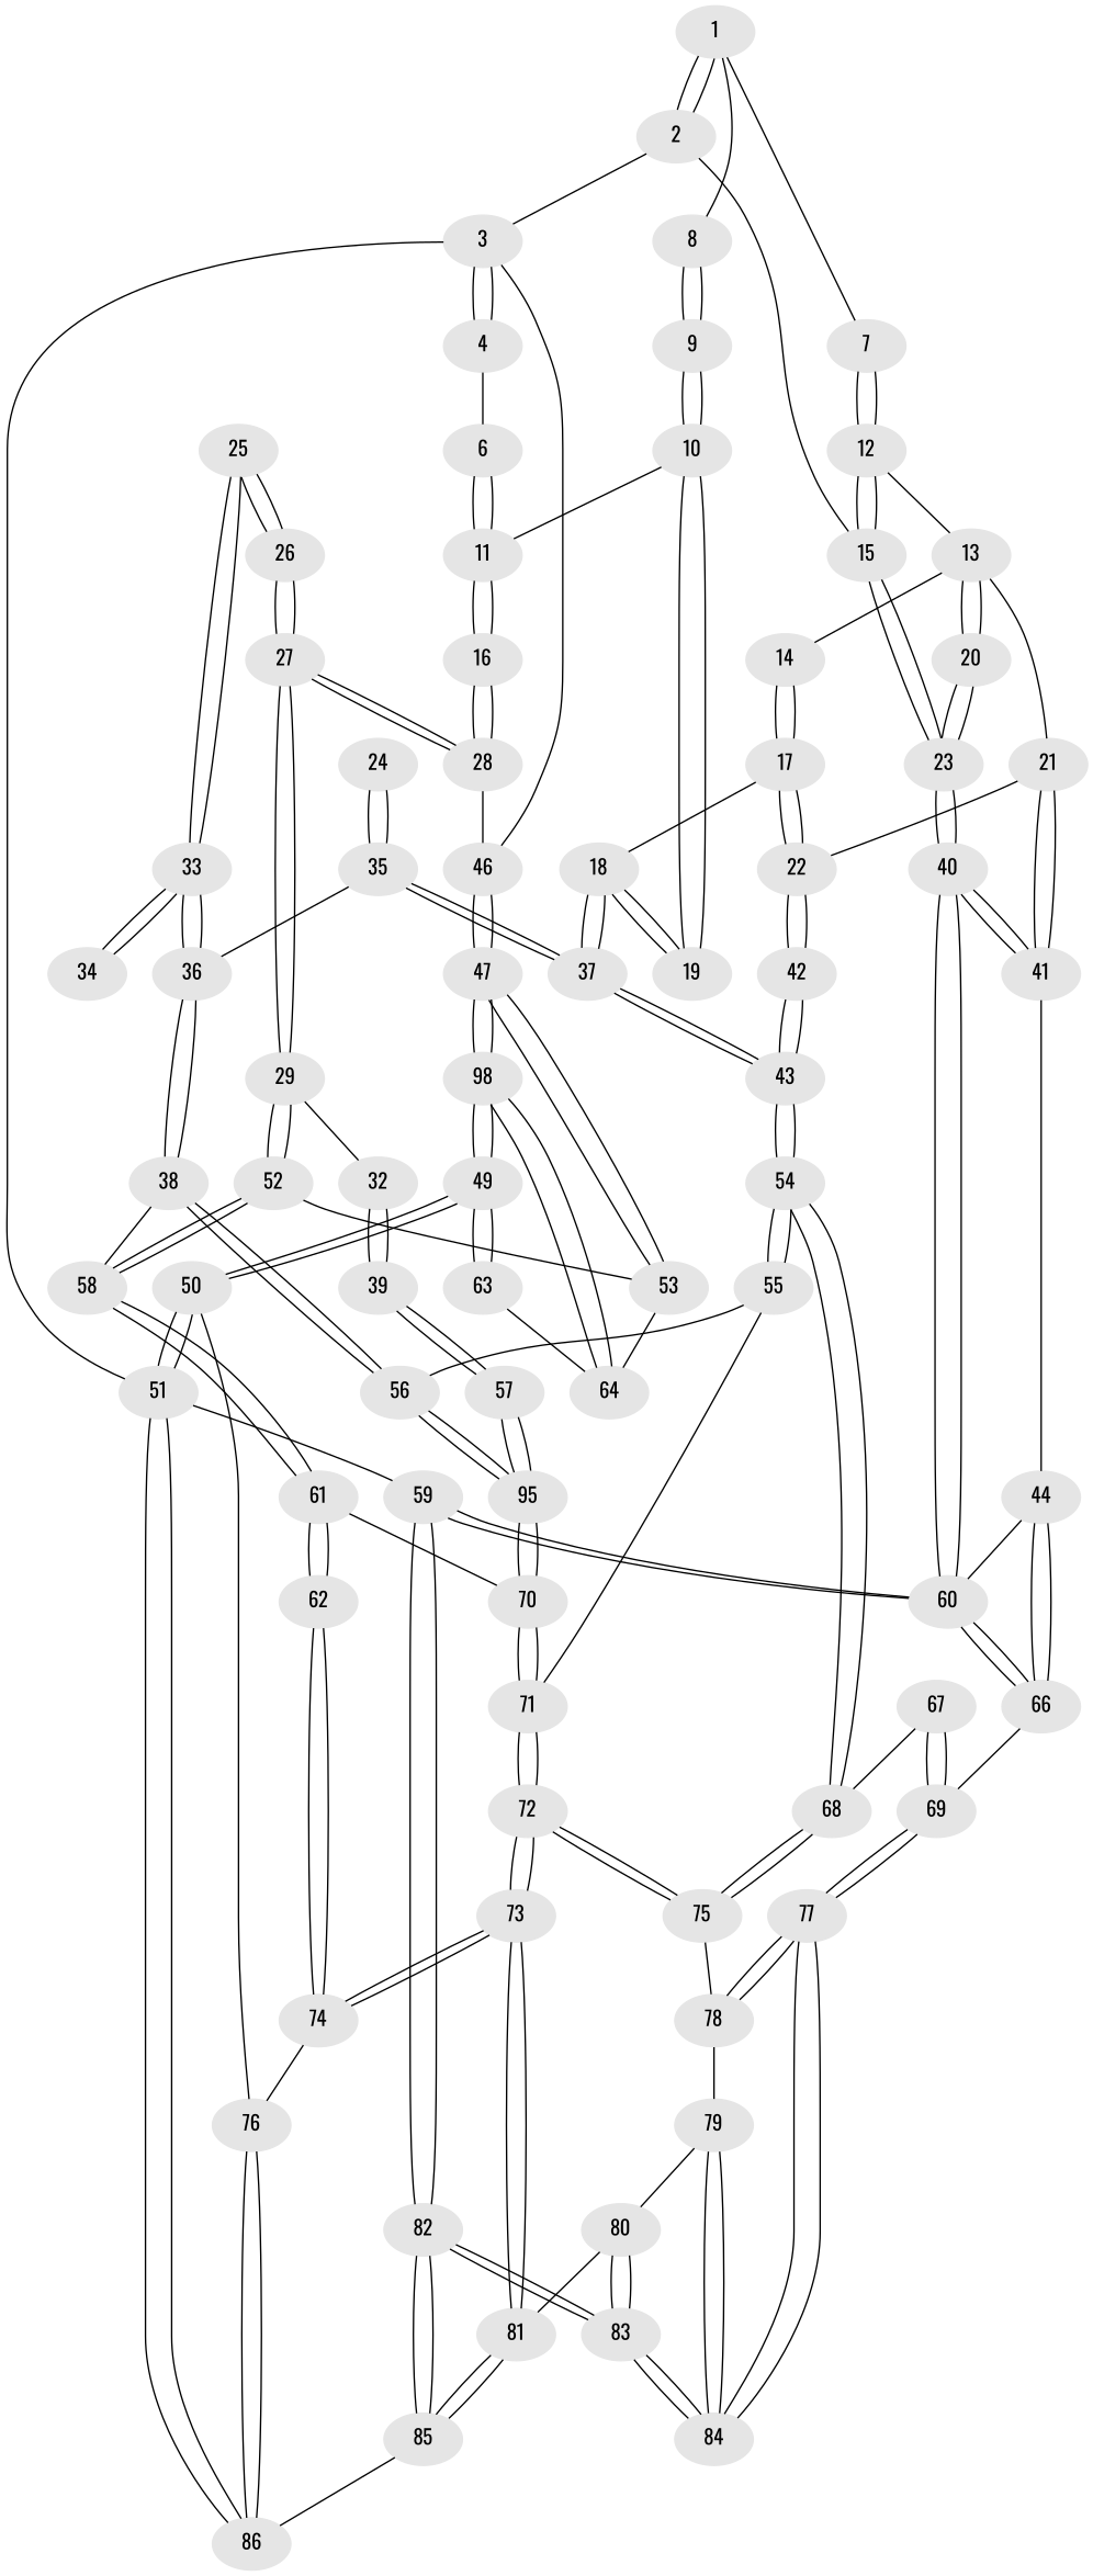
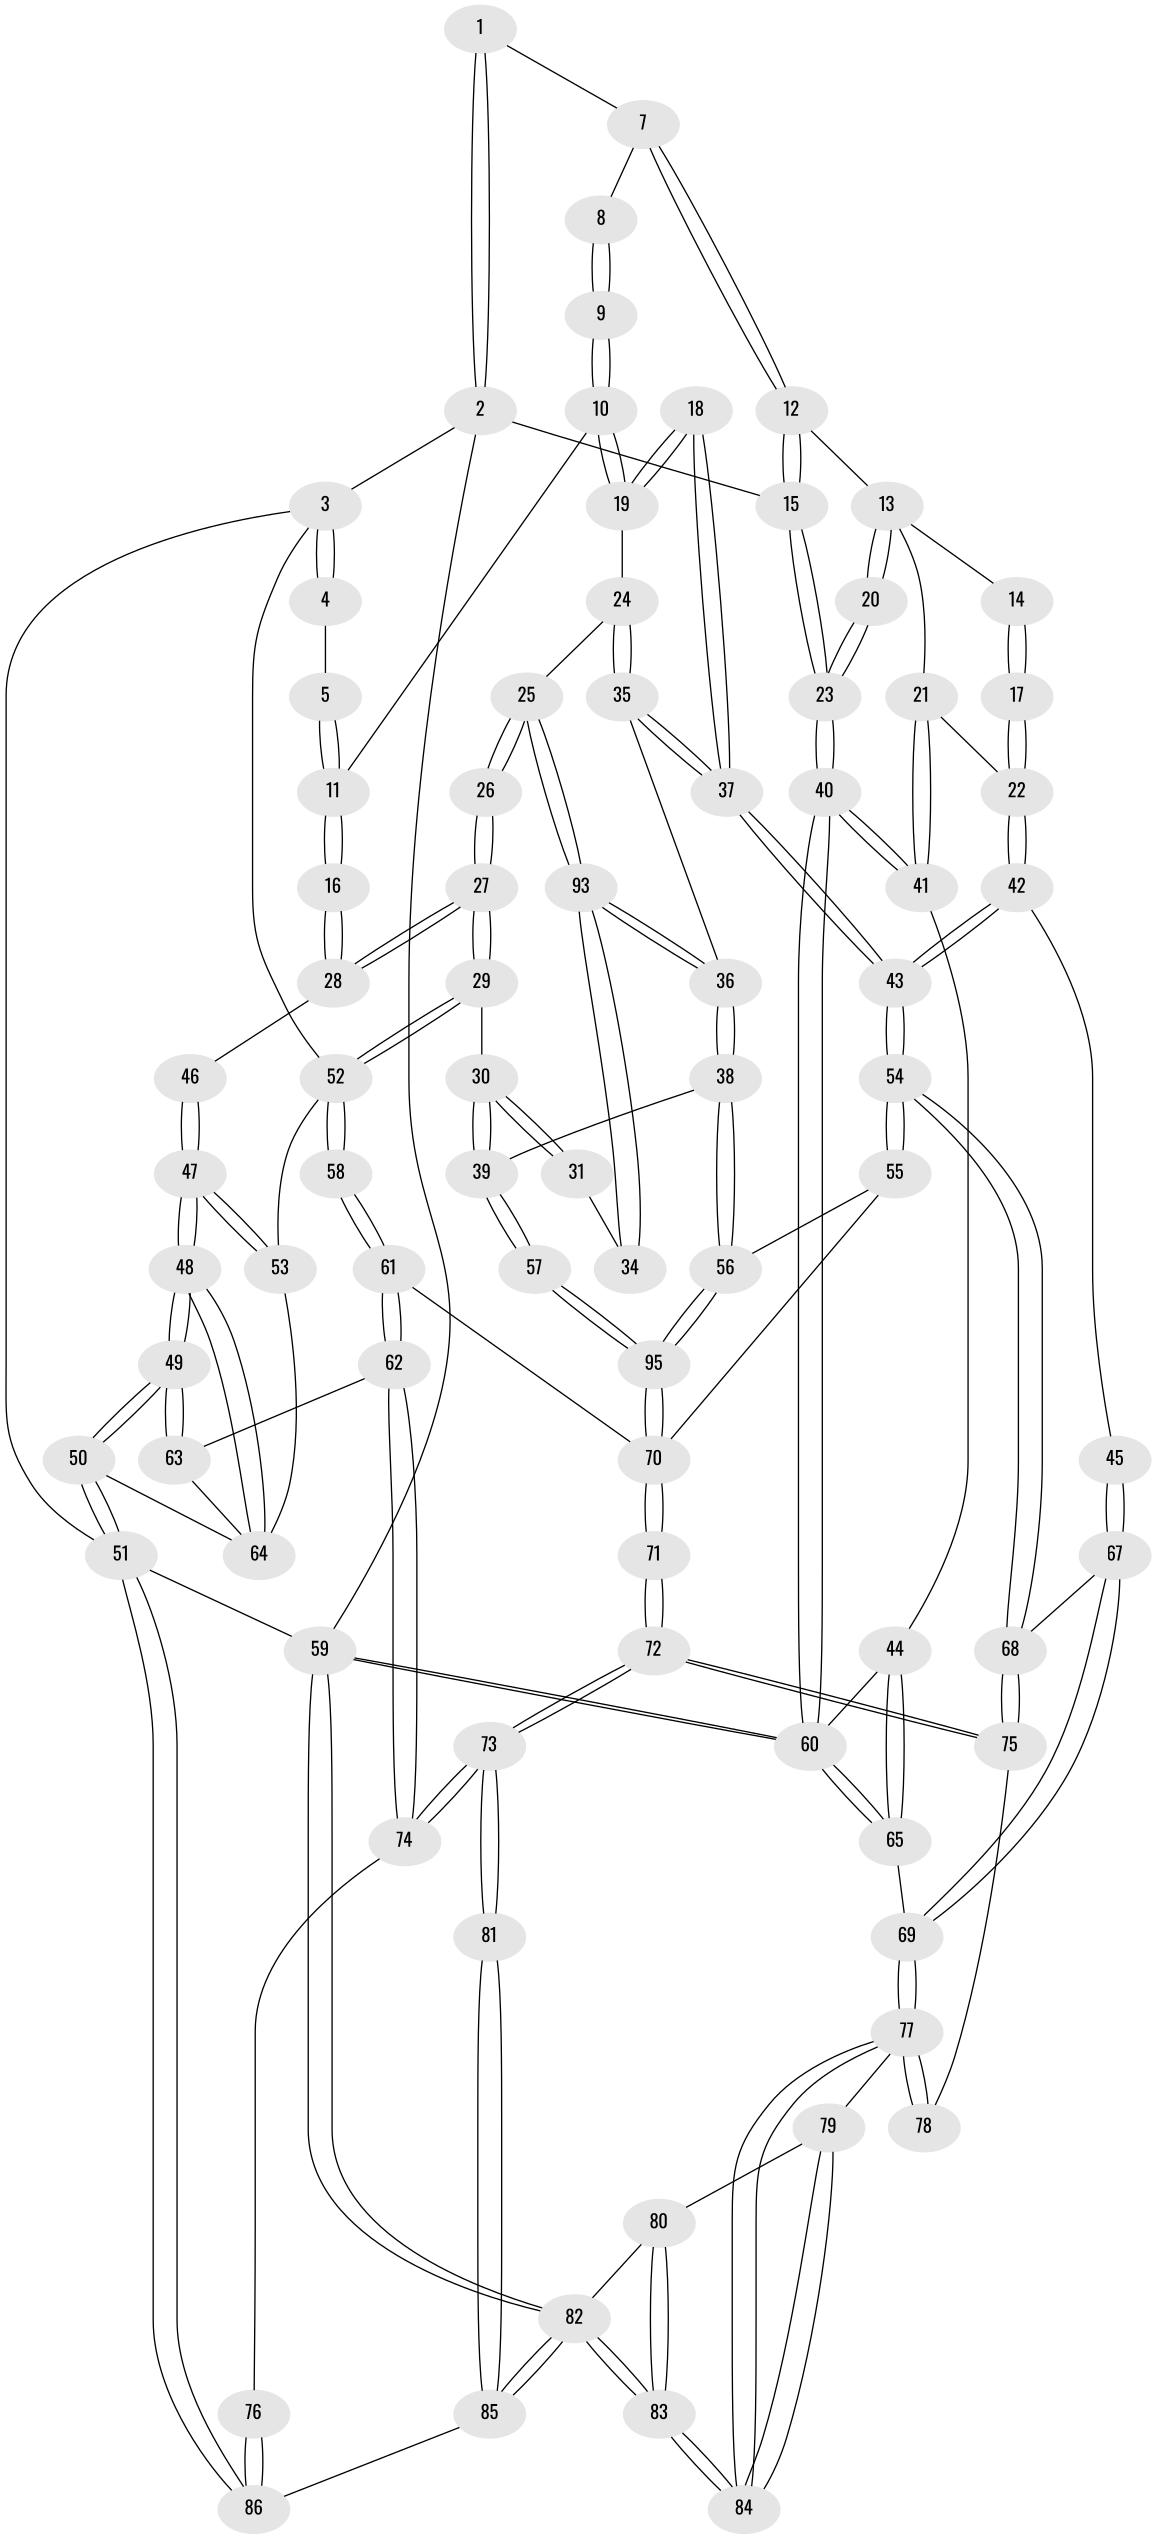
  graph {
    fontname=Oswald
    node [color=gray90 fontname=Oswald style=filled]
    edge [fontname=Oswald]
    1
    2
    7
    3
    15
    59
    8
    12
    4
    46
    51
    23
    60
    82
-   5 [label=6]
+   5
    47
    86
    11
    16
    28
    9
    13
    10
    19
    14
    17
    24
    20
    21
    18
    22
    40
    37
    42
    43
    25
    35
    41
    44
+   45
    26
-   33
+   33 [label=93]
    36
    27
    34
    29
-   30 [label=32]
+   30
    52
+   31
    39
    53
    58
    57
    38
    56
    54
    n57 [label=95]
-   66
+   66 [label=65]
    67
    55
    68
    69
-   48 [label=98]
+   48
    49
    64
    50
    63
    76
    61
    71
    75
    72
    70
    62
    83
    85
    74
    77
    78
    84
    73
    81
    79
    80
    1 -- 2
    1 -- 2
    1 -- 7
    2 -- 3
    2 -- 15
-   1 -- 8
+   2 -- 59
+   7 -- 8
    7 -- 12
    7 -- 12
    3 -- 4
    3 -- 4
-   3 -- 46
+   3 -- 52
    3 -- 51
    15 -- 23
    15 -- 23
    59 -- 60
    59 -- 60
    59 -- 82
    59 -- 82
    8 -- 9
    8 -- 9
    12 -- 15
    12 -- 15
    12 -- 13
    4 -- 5
    46 -- 47
    46 -- 47
    51 -- 59
    51 -- 86
    51 -- 86
    23 -- 40
    23 -- 40
    60 -- 66
    60 -- 66
    82 -- 83
    82 -- 83
    82 -- 85
    82 -- 85
    5 -- 11
    5 -- 11
    47 -- 53
    47 -- 53
    47 -- 48
    47 -- 48
    11 -- 16
    11 -- 16
    16 -- 28
    16 -- 28
    28 -- 46
    9 -- 10
    9 -- 10
    13 -- 14
    13 -- 20
    13 -- 20
    13 -- 21
    10 -- 11
    10 -- 19
    10 -- 19
+   19 -- 24
    14 -- 17
    14 -- 17
-   17 -- 18
    17 -- 22
    17 -- 22
+   24 -- 25
    24 -- 35
    24 -- 35
    20 -- 23
    20 -- 23
    21 -- 22
    21 -- 41
    21 -- 41
    18 -- 19
    18 -- 19
    18 -- 37
    18 -- 37
    22 -- 42
    22 -- 42
    40 -- 60
    40 -- 60
    40 -- 41
    40 -- 41
    37 -- 43
    37 -- 43
    42 -- 43
    42 -- 43
+   42 -- 45
    43 -- 54
    43 -- 54
    25 -- 26
    25 -- 26
    25 -- 33
    25 -- 33
    35 -- 37
    35 -- 37
    35 -- 36
    41 -- 44
    44 -- 60
    44 -- 66
    44 -- 66
+   45 -- 67
+   45 -- 67
    26 -- 27
    26 -- 27
    33 -- 36
    33 -- 36
    33 -- 34
    33 -- 34
    36 -- 38
    36 -- 38
    27 -- 28
    27 -- 28
    27 -- 29
    27 -- 29
    29 -- 30
    29 -- 52
    29 -- 52
+   30 -- 31
+   30 -- 31
    30 -- 39
    30 -- 39
    52 -- 53
    52 -- 58
    52 -- 58
+   31 -- 34
    39 -- 57
    39 -- 57
    53 -- 64
    58 -- 61
    58 -- 61
    57 -- n57
    57 -- n57
-   38 -- 58
+   38 -- 39
    38 -- 56
    38 -- 56
    56 -- n57
    56 -- n57
    54 -- 55
    54 -- 55
    54 -- 68
    54 -- 68
    n57 -- 70
    n57 -- 70
    66 -- 69
    67 -- 68
    67 -- 69
    67 -- 69
    55 -- 56
-   55 -- 71
+   55 -- 70
    68 -- 75
    68 -- 75
    69 -- 77
    69 -- 77
    48 -- 49
    48 -- 49
    48 -- 64
    48 -- 64
    49 -- 50
    49 -- 50
    49 -- 63
    49 -- 63
    50 -- 51
    50 -- 51
-   50 -- 76
+   50 -- 64
    63 -- 64
    76 -- 86
    76 -- 86
    61 -- 70
    61 -- 62
    61 -- 62
    71 -- 72
    71 -- 72
    75 -- 78
    72 -- 75
    72 -- 75
    72 -- 73
    72 -- 73
    70 -- 71
    70 -- 71
+   62 -- 63
    62 -- 74
    62 -- 74
    83 -- 84
    83 -- 84
    85 -- 86
    74 -- 76
    77 -- 78
    77 -- 78
    77 -- 84
    77 -- 84
-   78 -- 79
+   77 -- 79
    73 -- 74
    73 -- 74
    73 -- 81
    73 -- 81
    81 -- 85
    81 -- 85
    79 -- 84
    79 -- 84
    79 -- 80
    80 -- 83
    80 -- 83
-   80 -- 81
+   80 -- 82
  }
